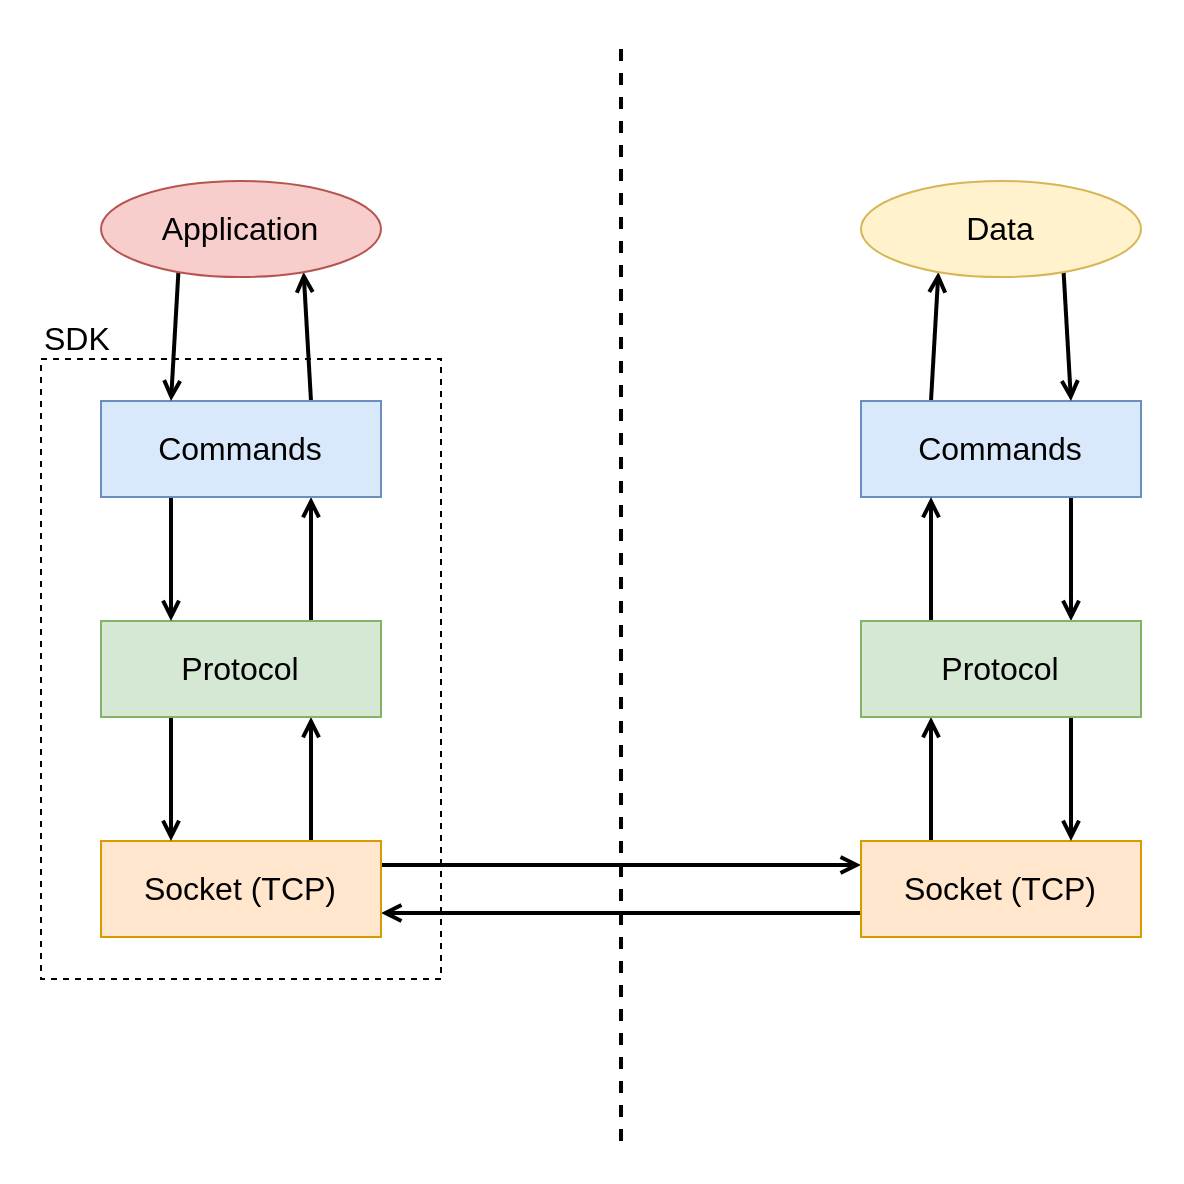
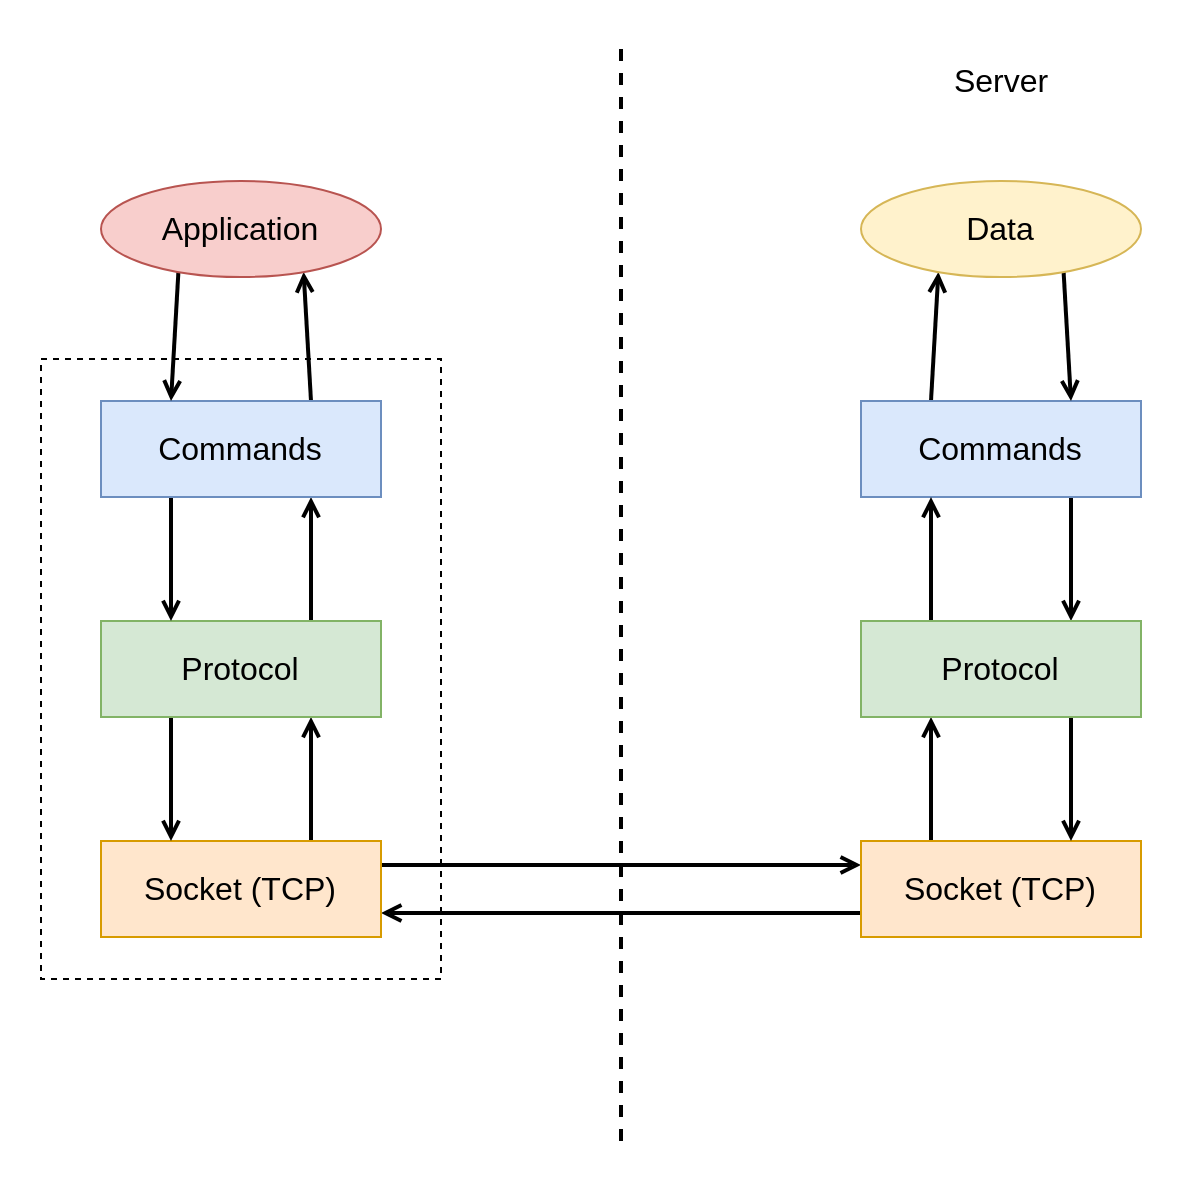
  <mxCell id="0" />
  <mxCell id="1" parent="0" />
  <mxCell id="2" value="" style="rounded=0;whiteSpace=wrap;html=1;strokeColor=#000000;fillColor=none;fontSize=16;fontColor=#000000;dashed=1;" vertex="1" parent="1"><mxGeometry x="20" y="179" width="200" height="310" as="geometry" /></mxCell>
  <mxCell id="3" style="edgeStyle=none;rounded=0;orthogonalLoop=1;jettySize=auto;html=1;exitX=0.25;exitY=0;exitDx=0;exitDy=0;entryX=0.25;entryY=1;entryDx=0;entryDy=0;startArrow=none;startFill=0;endArrow=open;endFill=0;strokeColor=#000000;strokeWidth=2;fontSize=16;fontColor=#000000;" edge="1" parent="1" source="5" target="14"><mxGeometry relative="1" as="geometry" /></mxCell>
  <mxCell id="4" style="edgeStyle=none;rounded=0;orthogonalLoop=1;jettySize=auto;html=1;exitX=0.75;exitY=1;exitDx=0;exitDy=0;entryX=0.75;entryY=0;entryDx=0;entryDy=0;startArrow=none;startFill=0;endArrow=open;endFill=0;strokeColor=#000000;strokeWidth=2;fontSize=16;fontColor=#000000;" edge="1" parent="1" source="5" target="12"><mxGeometry relative="1" as="geometry" /></mxCell>
  <mxCell id="5" value="Commands" style="rounded=0;whiteSpace=wrap;html=1;strokeColor=#6c8ebf;fillColor=#dae8fc;fontSize=16;" vertex="1" parent="1"><mxGeometry x="430" y="200" width="140" height="48" as="geometry" /></mxCell>
  <mxCell id="6" style="edgeStyle=none;rounded=0;orthogonalLoop=1;jettySize=auto;html=1;startArrow=none;startFill=0;endArrow=open;endFill=0;strokeColor=#000000;strokeWidth=2;fontSize=16;fontColor=#000000;entryX=0;entryY=0.25;entryDx=0;entryDy=0;exitX=1;exitY=0.25;exitDx=0;exitDy=0;" edge="1" parent="1" source="16" target="9"><mxGeometry relative="1" as="geometry"><mxPoint x="465" y="540" as="targetPoint" /><mxPoint x="320" y="432" as="sourcePoint" /></mxGeometry></mxCell>
  <mxCell id="7" style="edgeStyle=none;rounded=0;orthogonalLoop=1;jettySize=auto;html=1;exitX=0.25;exitY=0;exitDx=0;exitDy=0;startArrow=none;startFill=0;endArrow=open;endFill=0;strokeColor=#000000;strokeWidth=2;fontSize=16;fontColor=#000000;entryX=0.25;entryY=1;entryDx=0;entryDy=0;" edge="1" parent="1" source="9" target="12"><mxGeometry relative="1" as="geometry" /></mxCell>
  <mxCell id="8" style="edgeStyle=none;rounded=0;orthogonalLoop=1;jettySize=auto;html=1;exitX=0;exitY=0.75;exitDx=0;exitDy=0;entryX=1;entryY=0.75;entryDx=0;entryDy=0;startArrow=none;startFill=0;endArrow=open;endFill=0;strokeColor=#000000;strokeWidth=2;fontSize=16;fontColor=#000000;" edge="1" parent="1" source="9" target="16"><mxGeometry relative="1" as="geometry" /></mxCell>
  <mxCell id="9" value="Socket (TCP)" style="rounded=0;whiteSpace=wrap;html=1;strokeColor=#d79b00;fillColor=#ffe6cc;fontSize=16;" vertex="1" parent="1"><mxGeometry x="430" y="420" width="140" height="48" as="geometry" /></mxCell>
  <mxCell id="10" style="edgeStyle=none;rounded=0;orthogonalLoop=1;jettySize=auto;html=1;exitX=0.25;exitY=0;exitDx=0;exitDy=0;entryX=0.25;entryY=1;entryDx=0;entryDy=0;startArrow=none;startFill=0;endArrow=open;endFill=0;strokeColor=#000000;strokeWidth=2;fontSize=16;fontColor=#000000;" edge="1" parent="1" source="12" target="5"><mxGeometry relative="1" as="geometry" /></mxCell>
  <mxCell id="11" style="edgeStyle=none;rounded=0;orthogonalLoop=1;jettySize=auto;html=1;exitX=0.75;exitY=1;exitDx=0;exitDy=0;entryX=0.75;entryY=0;entryDx=0;entryDy=0;startArrow=none;startFill=0;endArrow=open;endFill=0;strokeColor=#000000;strokeWidth=2;fontSize=16;fontColor=#000000;" edge="1" parent="1" source="12" target="9"><mxGeometry relative="1" as="geometry" /></mxCell>
  <mxCell id="12" value="Protocol" style="rounded=0;whiteSpace=wrap;html=1;strokeColor=#82b366;fillColor=#d5e8d4;fontSize=16;" vertex="1" parent="1"><mxGeometry x="430" y="310" width="140" height="48" as="geometry" /></mxCell>
  <mxCell id="13" style="edgeStyle=none;rounded=0;orthogonalLoop=1;jettySize=auto;html=1;exitX=0.75;exitY=1;exitDx=0;exitDy=0;entryX=0.75;entryY=0;entryDx=0;entryDy=0;startArrow=none;startFill=0;endArrow=open;endFill=0;strokeColor=#000000;strokeWidth=2;fontSize=16;fontColor=#000000;" edge="1" parent="1" source="14" target="5"><mxGeometry relative="1" as="geometry" /></mxCell>
  <mxCell id="14" value="Data" style="ellipse;whiteSpace=wrap;html=1;strokeColor=#d6b656;fillColor=#fff2cc;fontSize=16;" vertex="1" parent="1"><mxGeometry x="430" y="90" width="140" height="48" as="geometry" /></mxCell>
  <mxCell id="15" style="edgeStyle=none;rounded=0;orthogonalLoop=1;jettySize=auto;html=1;exitX=0.75;exitY=0;exitDx=0;exitDy=0;entryX=0.75;entryY=1;entryDx=0;entryDy=0;startArrow=none;startFill=0;endArrow=open;endFill=0;strokeColor=#000000;strokeWidth=2;fontSize=16;fontColor=#000000;" edge="1" parent="1" source="16" target="19"><mxGeometry relative="1" as="geometry" /></mxCell>
  <mxCell id="16" value="Socket (TCP)" style="rounded=0;whiteSpace=wrap;html=1;strokeColor=#d79b00;fillColor=#ffe6cc;fontSize=16;" vertex="1" parent="1"><mxGeometry x="50" y="420" width="140" height="48" as="geometry" /></mxCell>
  <mxCell id="17" style="edgeStyle=none;rounded=0;orthogonalLoop=1;jettySize=auto;html=1;exitX=0.25;exitY=1;exitDx=0;exitDy=0;entryX=0.25;entryY=0;entryDx=0;entryDy=0;startArrow=none;startFill=0;endArrow=open;endFill=0;strokeColor=#000000;strokeWidth=2;fontSize=16;fontColor=#000000;" edge="1" parent="1" source="19" target="16"><mxGeometry relative="1" as="geometry" /></mxCell>
  <mxCell id="18" style="edgeStyle=none;rounded=0;orthogonalLoop=1;jettySize=auto;html=1;exitX=0.75;exitY=0;exitDx=0;exitDy=0;entryX=0.75;entryY=1;entryDx=0;entryDy=0;startArrow=none;startFill=0;endArrow=open;endFill=0;strokeColor=#000000;strokeWidth=2;fontSize=16;fontColor=#000000;" edge="1" parent="1" source="19" target="22"><mxGeometry relative="1" as="geometry" /></mxCell>
  <mxCell id="19" value="Protocol" style="rounded=0;whiteSpace=wrap;html=1;strokeColor=#82b366;fillColor=#d5e8d4;fontSize=16;" vertex="1" parent="1"><mxGeometry x="50" y="310" width="140" height="48" as="geometry" /></mxCell>
  <mxCell id="20" style="edgeStyle=none;rounded=0;orthogonalLoop=1;jettySize=auto;html=1;exitX=0.25;exitY=1;exitDx=0;exitDy=0;entryX=0.25;entryY=0;entryDx=0;entryDy=0;startArrow=none;startFill=0;endArrow=open;endFill=0;strokeColor=#000000;strokeWidth=2;fontSize=16;fontColor=#000000;" edge="1" parent="1" source="22" target="19"><mxGeometry relative="1" as="geometry" /></mxCell>
  <mxCell id="21" style="edgeStyle=none;rounded=0;orthogonalLoop=1;jettySize=auto;html=1;exitX=0.75;exitY=0;exitDx=0;exitDy=0;entryX=0.75;entryY=1;entryDx=0;entryDy=0;startArrow=none;startFill=0;endArrow=open;endFill=0;strokeColor=#000000;strokeWidth=2;fontSize=16;fontColor=#000000;" edge="1" parent="1" source="22" target="24"><mxGeometry relative="1" as="geometry" /></mxCell>
  <mxCell id="22" value="Commands" style="rounded=0;whiteSpace=wrap;html=1;strokeColor=#6c8ebf;fillColor=#dae8fc;fontSize=16;" vertex="1" parent="1"><mxGeometry x="50" y="200" width="140" height="48" as="geometry" /></mxCell>
  <mxCell id="23" style="edgeStyle=none;rounded=0;orthogonalLoop=1;jettySize=auto;html=1;exitX=0.25;exitY=1;exitDx=0;exitDy=0;entryX=0.25;entryY=0;entryDx=0;entryDy=0;startArrow=none;startFill=0;endArrow=open;endFill=0;strokeColor=#000000;strokeWidth=2;fontSize=16;fontColor=#000000;" edge="1" parent="1" source="24" target="22"><mxGeometry relative="1" as="geometry" /></mxCell>
  <mxCell id="24" value="Application" style="ellipse;whiteSpace=wrap;html=1;strokeColor=#b85450;fillColor=#f8cecc;fontSize=16;" vertex="1" parent="1"><mxGeometry x="50" y="90" width="140" height="48" as="geometry" /></mxCell>
  <mxCell id="25" value="" style="endArrow=none;dashed=1;html=1;strokeColor=#000000;strokeWidth=2;fontSize=16;fontColor=#000000;" edge="1" parent="1"><mxGeometry width="50" height="50" relative="1" as="geometry"><mxPoint x="310" y="570" as="sourcePoint" /><mxPoint x="310" y="20" as="targetPoint" /></mxGeometry></mxCell>
- <mxCell id="27" value="SDK" style="text;html=1;align=left;verticalAlign=middle;resizable=0;points=[];autosize=1;fontSize=16;fontColor=#000000;" vertex="1" parent="1"><mxGeometry x="20" y="159" width="50" height="20" as="geometry" /></mxCell>
+ <mxCell id="26" value="Server" style="text;html=1;align=center;verticalAlign=middle;resizable=0;points=[];autosize=1;fontSize=16;fontColor=#000000;" vertex="1" parent="1"><mxGeometry x="470" y="30" width="60" height="20" as="geometry" /></mxCell>
